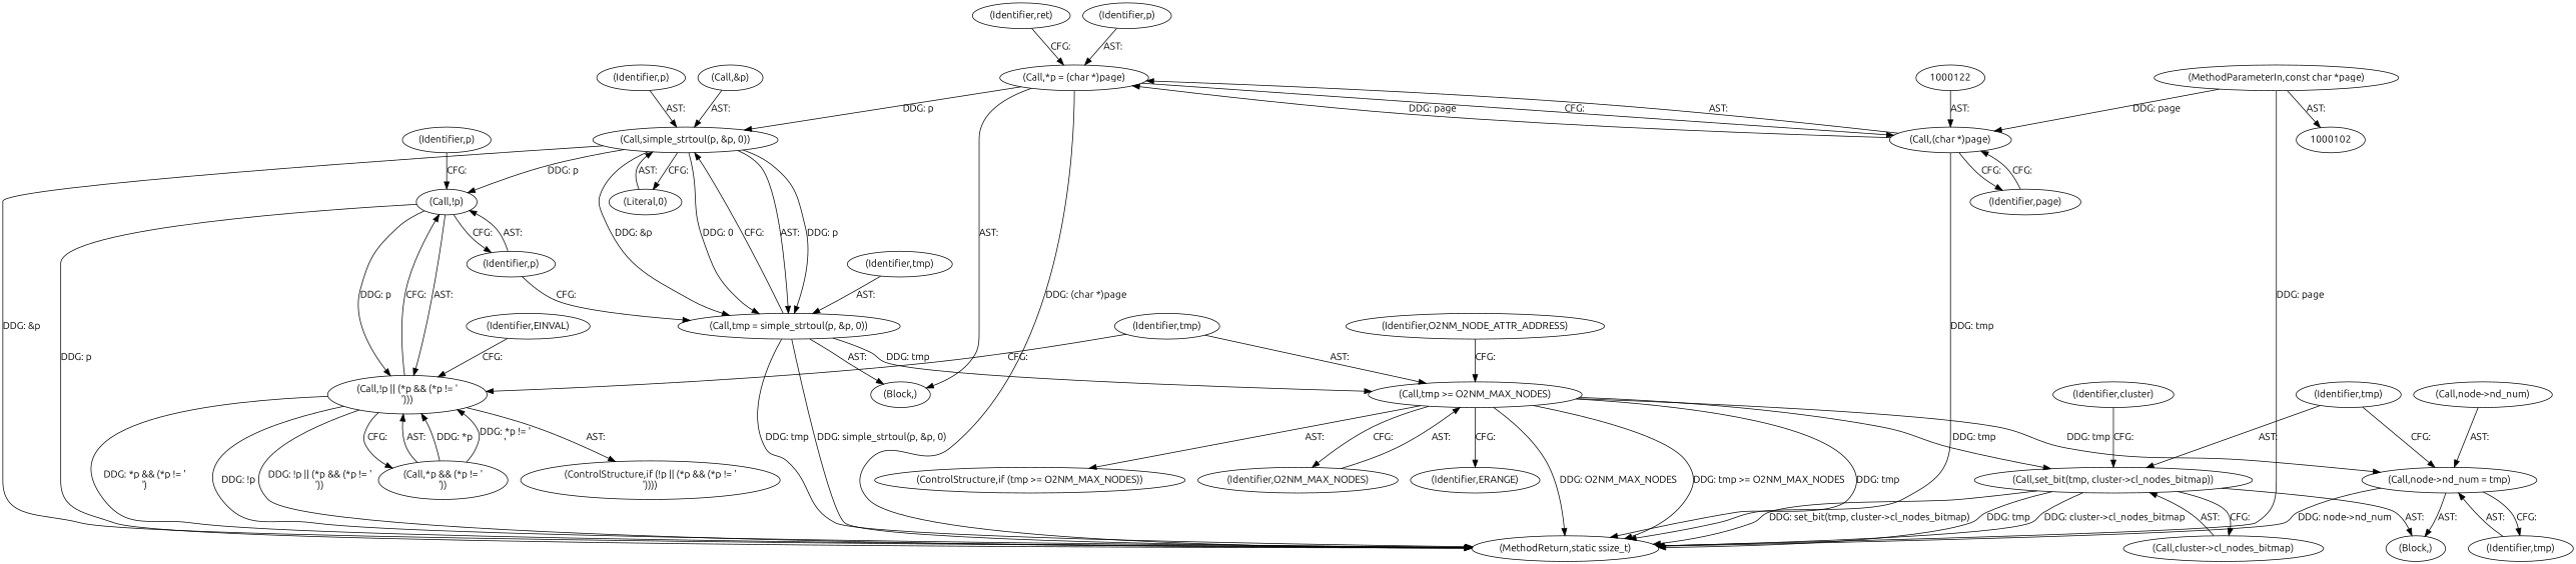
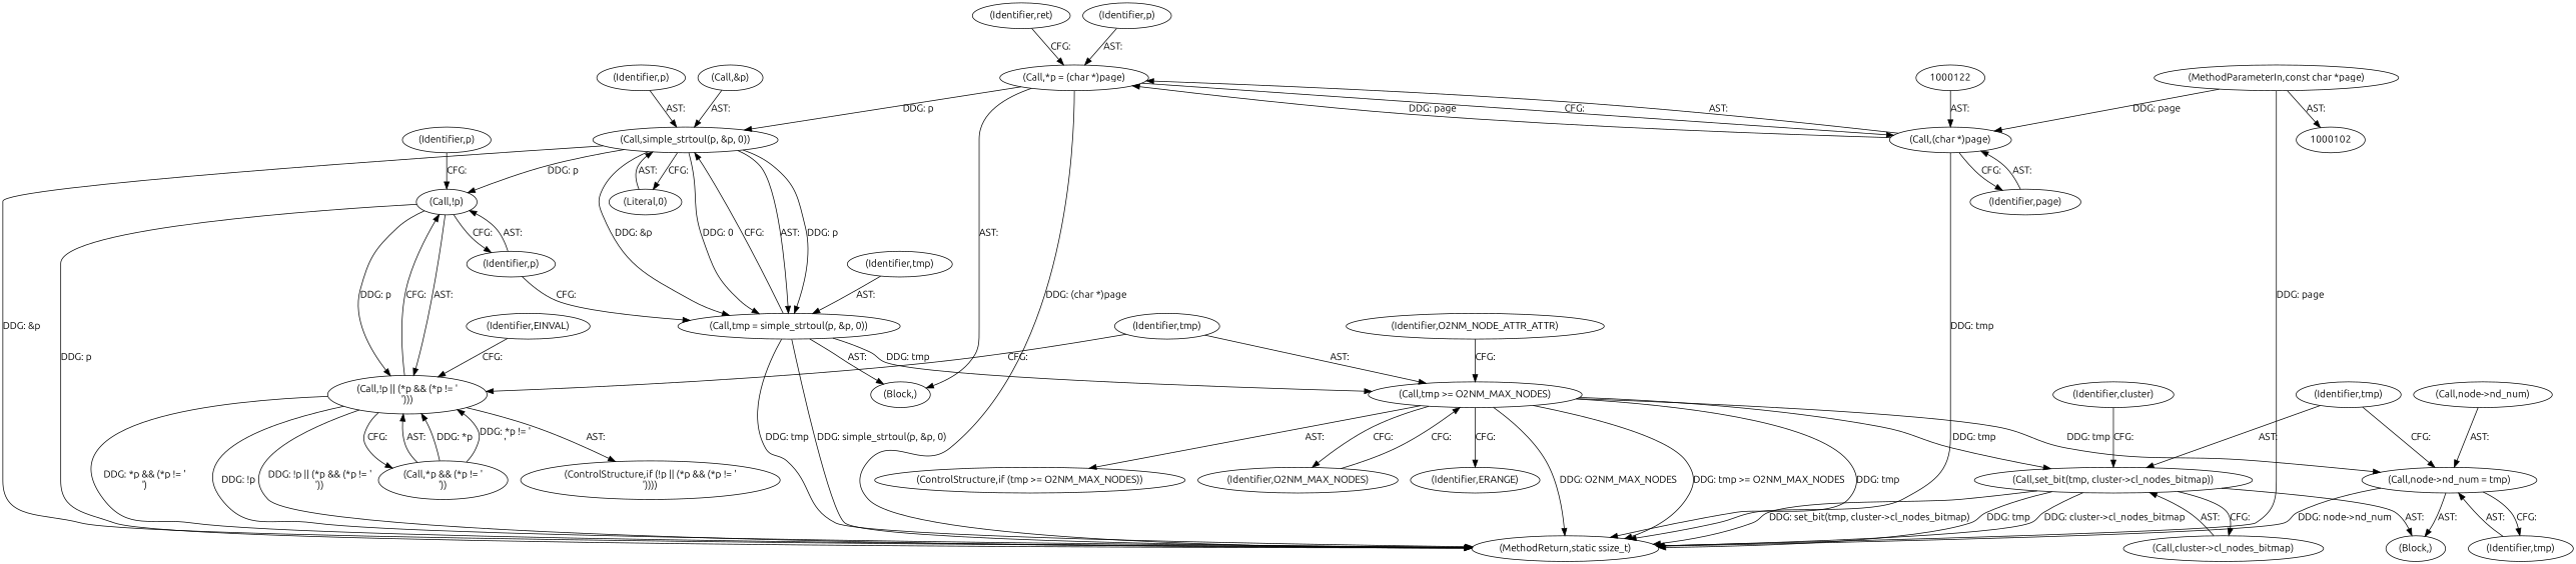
  digraph {
    fontname=Ubuntu
    node [fontname=Ubuntu]
    edge [fontname=Ubuntu]
    n1 [label="(Call,simple_strtoul(p, &p, 0))"]
    n2 [label="(Call,tmp = simple_strtoul(p, &p, 0))"]
    n3 [label="(Call,!p)"]
    n4 [label="(Literal,0)"]
    n5 [label="(MethodReturn,static ssize_t)"]
    n6 [label="(Block,)"]
    n7 [label="(Call,tmp >= O2NM_MAX_NODES)"]
    n8 [label="(Call,!p || (*p && (*p != '\n')))"]
    n9 [label="(Identifier,p)"]
    n10 [label="(Call,*p = (char *)page)"]
    n11 [label="(Call,(char *)page)"]
    n12 [label="(Identifier,page)"]
    n13 [label="(MethodParameterIn,const char *page)"]
    1000102
    n15 [label="(Call,node->nd_num = tmp)"]
    n16 [label="(Call,set_bit(tmp, cluster->cl_nodes_bitmap))"]
    n17 [label="(ControlStructure,if (tmp >= O2NM_MAX_NODES))"]
    n18 [label="(Identifier,O2NM_MAX_NODES)"]
    n19 [label="(Identifier,ERANGE)"]
    n20 [label="(Identifier,tmp)"]
    n21 [label="(Block,)"]
    n22 [label="(Call,cluster->cl_nodes_bitmap)"]
    n23 [label="(ControlStructure,if (!p || (*p && (*p != '\n'))))"]
    n24 [label="(Call,*p && (*p != '\n'))"]
    n25 [label="(Identifier,ret)"]
    n26 [label="(Identifier,EINVAL)"]
    n27 [label="(Identifier,p)"]
    n28 [label="(Identifier,cluster)"]
    n29 [label="(Identifier,p)"]
    n30 [label="(Identifier,tmp)"]
    n31 [label="(Identifier,tmp)"]
    n32 [label="(Call,&p)"]
    n33 [label="(Identifier,p)"]
    n34 [label="(Call,node->nd_num)"]
-   n35 [label="(Identifier,O2NM_NODE_ATTR_ADDRESS)"]
+   n35 [label="(Identifier,O2NM_NODE_ATTR_ATTR)"]
    n36 [label="(Identifier,tmp)"]
    1000122
    n1 -> n2 [label="AST: "]
    n1 -> n2 [label="DDG: p"]
    n1 -> n2 [label="DDG: &p"]
    n1 -> n2 [label="DDG: 0"]
    n1 -> n3 [label="DDG: p"]
    n1 -> n4 [label="CFG: "]
    n1 -> n5 [label="DDG: &p"]
    n2 -> n1 [label="CFG: "]
    n2 -> n5 [label="DDG: simple_strtoul(p, &p, 0)"]
    n2 -> n5 [label="DDG: tmp"]
    n2 -> n6 [label="AST: "]
    n2 -> n7 [label="DDG: tmp"]
    n3 -> n5 [label="DDG: p"]
    n3 -> n8 [label="AST: "]
    n3 -> n8 [label="DDG: p"]
    n3 -> n9 [label="CFG: "]
    n4 -> n1 [label="AST: "]
    n7 -> n5 [label="DDG: tmp >= O2NM_MAX_NODES"]
    n7 -> n5 [label="DDG: tmp"]
    n7 -> n5 [label="DDG: O2NM_MAX_NODES"]
    n7 -> n15 [label="DDG: tmp"]
    n7 -> n16 [label="DDG: tmp"]
    n7 -> n17 [label="AST: "]
    n7 -> n18 [label="CFG: "]
    n7 -> n19 [label="CFG: "]
    n8 -> n3 [label="CFG: "]
    n8 -> n5 [label="DDG: !p || (*p && (*p != '\n'))"]
    n8 -> n5 [label="DDG: *p && (*p != '\n')"]
    n8 -> n5 [label="DDG: !p"]
    n8 -> n23 [label="AST: "]
    n8 -> n24 [label="CFG: "]
    n9 -> n2 [label="CFG: "]
    n9 -> n3 [label="AST: "]
    n10 -> n1 [label="DDG: p"]
    n10 -> n5 [label="DDG: (char *)page"]
    n10 -> n6 [label="AST: "]
    n10 -> n11 [label="CFG: "]
    n11 -> n5 [label="DDG: tmp"]
    n11 -> n10 [label="AST: "]
    n11 -> n10 [label="DDG: page"]
    n11 -> n12 [label="CFG: "]
-   n12 -> n11 [label="CFG: "]
+   n12 -> n11 [label="AST: "]
    n13 -> n5 [label="DDG: page"]
    n13 -> n11 [label="DDG: page"]
    n13 -> 1000102 [label="AST: "]
    n15 -> n5 [label="DDG: node->nd_num"]
    n15 -> n20 [label="CFG: "]
    n15 -> n21 [label="AST: "]
    n16 -> n5 [label="DDG: set_bit(tmp, cluster->cl_nodes_bitmap)"]
    n16 -> n5 [label="DDG: tmp"]
    n16 -> n5 [label="DDG: cluster->cl_nodes_bitmap"]
    n16 -> n21 [label="AST: "]
    n16 -> n22 [label="CFG: "]
-   n18 -> n7 [label="AST: "]
+   n18 -> n7 [label="CFG: "]
    n20 -> n15 [label="AST: "]
    n22 -> n16 [label="AST: "]
    n24 -> n8 [label="AST: "]
    n24 -> n8 [label="DDG: *p"]
    n24 -> n8 [label="DDG: *p != '\n'"]
    n25 -> n10 [label="CFG: "]
    n26 -> n8 [label="CFG: "]
    n27 -> n1 [label="AST: "]
    n28 -> n16 [label="CFG: "]
    n29 -> n3 [label="CFG: "]
    n30 -> n15 [label="CFG: "]
    n30 -> n16 [label="AST: "]
    n31 -> n2 [label="AST: "]
    n32 -> n1 [label="AST: "]
    n33 -> n10 [label="AST: "]
    n34 -> n15 [label="AST: "]
    n35 -> n7 [label="CFG: "]
    n36 -> n7 [label="AST: "]
    n36 -> n8 [label="CFG: "]
    1000122 -> n11 [label="AST: "]
  }
